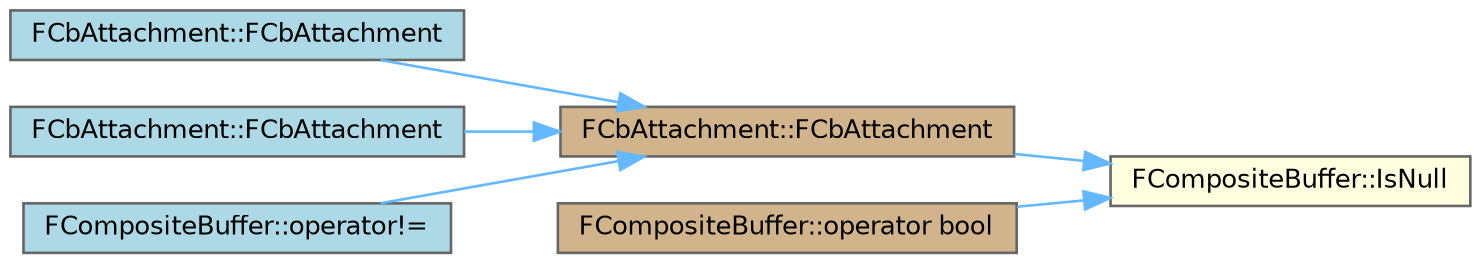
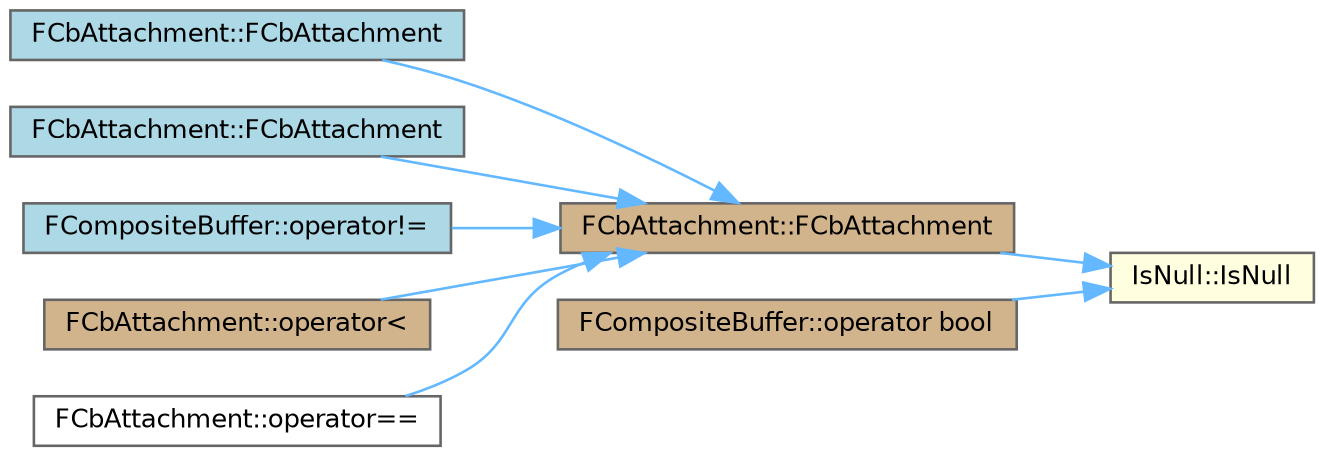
  digraph {
    rankdir=RL
    node [color=grey40 fillcolor=tan fontname=Helvetica fontsize=10 shape=box style=filled]
    edge [color=steelblue1 dir=back fontname=Helvetica fontsize=10 labelfontname=Helvetica labelfontsize=10 style=solid]
-   n1 [color=gray40 fillcolor=lightyellow fontcolor=black height=0.2 label="FCompositeBuffer::IsNull" width=0.4]
+   n1 [color=gray40 fillcolor=lightyellow fontcolor=black height=0.2 label="IsNull::IsNull" width=0.4]
    n2 [height=0.2 label="FCbAttachment::FCbAttachment" width=0.4]
    n3 [height=0.2 label="FCompositeBuffer::operator bool" width=0.4]
    n4 [fillcolor=lightblue height=0.2 label="FCbAttachment::FCbAttachment" width=0.4]
    n5 [fillcolor=lightblue height=0.2 label="FCbAttachment::FCbAttachment" width=0.4]
    n6 [fillcolor=lightblue height=0.2 label="FCompositeBuffer::operator!=" width=0.4]
+   n7 [height=0.2 label="FCbAttachment::operator\<" width=0.4]
+   n8 [fillcolor=white height=0.2 label="FCbAttachment::operator==" width=0.4]
    n1 -> n2
    n1 -> n3
    n2 -> n4
    n2 -> n5
    n2 -> n6
+   n2 -> n7
+   n2 -> n8
  }
